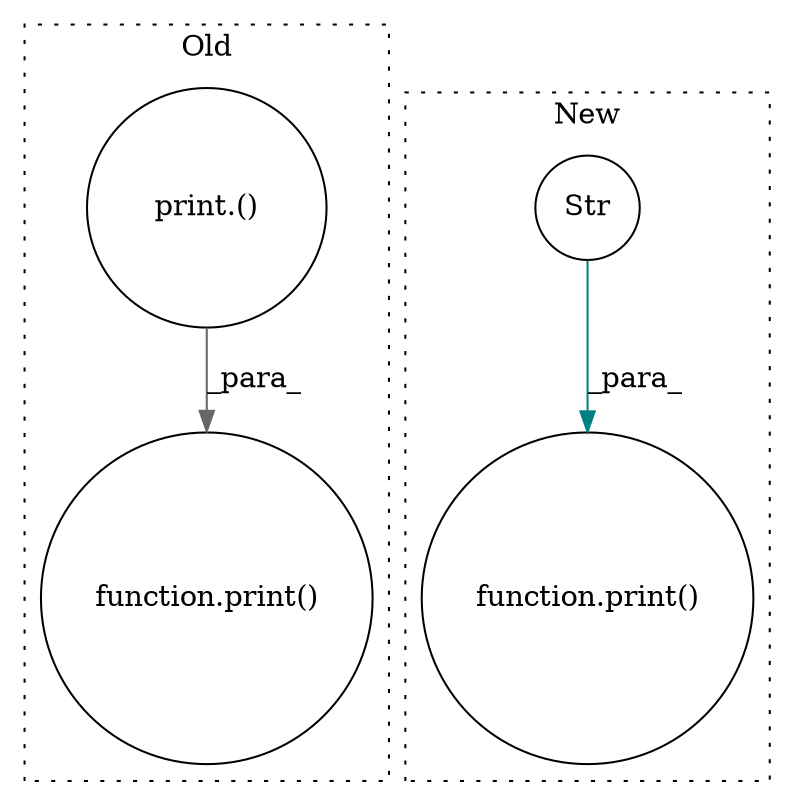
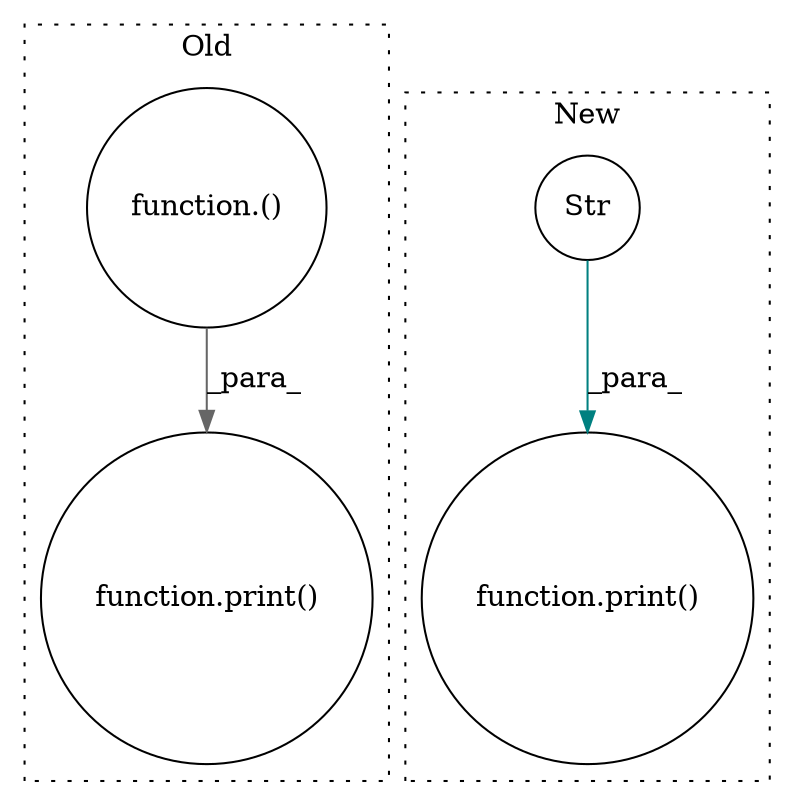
  digraph {
    node [a=75 l="6,1" shape=circle]
-   n1 [l="30,1" label="print.()" s="1240,1277"]
+   n1 [l="30,1" label="function.()" s="1240,1277"]
    n2 [label="function.print()" s="1517,1566"]
    n3 [label="function.print()" s="1475,1509"]
    n4 [a=66 l=15 label=Str s=1481]
    subgraph cluster_1 {
      label=Old
      style=dotted
      n1
      n2
    }
    subgraph cluster_2 {
      label=New
      style=dotted
      n3
      n4
    }
    n1 -> n2 [label=_para_ color=gray40]
    n4 -> n3 [label=_para_ color=teal]
  }
